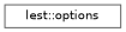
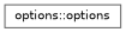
  digraph {
    rankdir=LR
-   n1 [color=grey40 fillcolor=white fontname=Helvetica fontsize=10 height=0.2 label="lest::options" shape=box style=filled width=0.4]
+   n1 [color=grey40 fillcolor=white fontname=Helvetica fontsize=10 height=0.2 label="options::options" shape=box style=filled width=0.4]
  }
